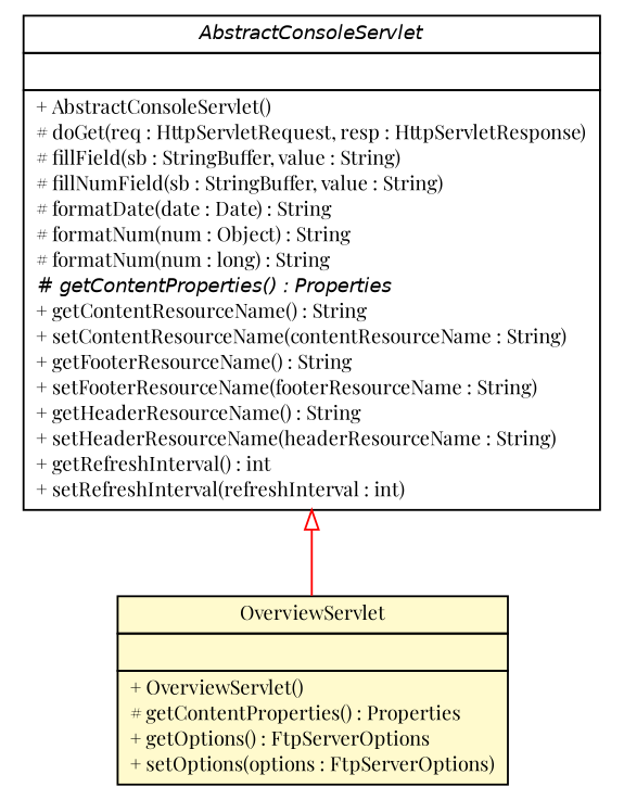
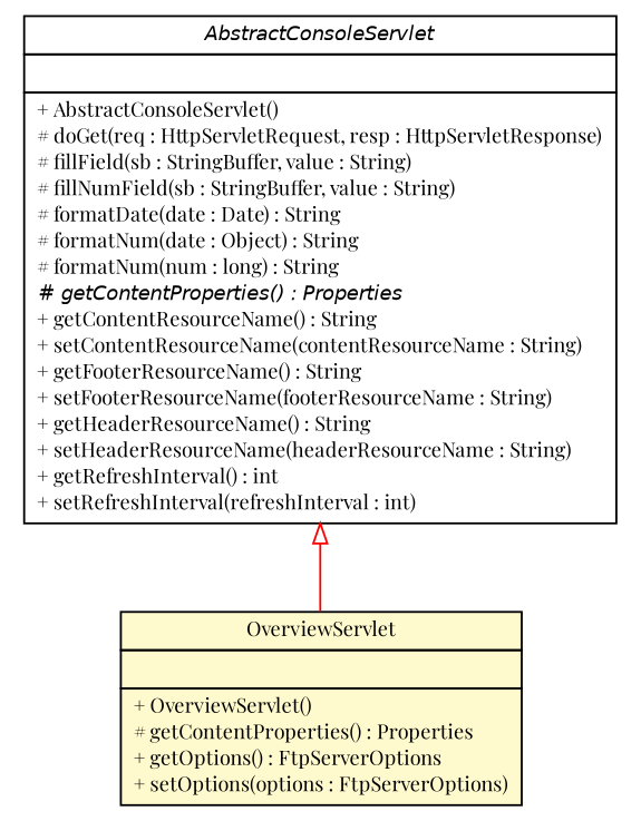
  digraph {
    nodesep=0.25
    ranksep=0.5
    fontname="Playfair Display"
    node [fontcolor=black fontname="Playfair Display" fontsize=10.0 shape=plaintext]
-   n1 [label=<<table title="com.apporiented.hermesftp.console.AbstractConsoleServlet" border="0" cellborder="1" cellspacing="0" cellpadding="2" port="p" href="./AbstractConsoleServlet.html"> 		<tr><td><table border="0" cellspacing="0" cellpadding="1"> <tr><td align="center" balign="center"><font face="Helvetica-Oblique"> AbstractConsoleServlet </font></td></tr> 		</table></td></tr> 		<tr><td><table border="0" cellspacing="0" cellpadding="1"> <tr><td align="left" balign="left">  </td></tr> 		</table></td></tr> 		<tr><td><table border="0" cellspacing="0" cellpadding="1"> <tr><td align="left" balign="left"> + AbstractConsoleServlet() </td></tr> <tr><td align="left" balign="left"> # doGet(req : HttpServletRequest, resp : HttpServletResponse) </td></tr> <tr><td align="left" balign="left"> # fillField(sb : StringBuffer, value : String) </td></tr> <tr><td align="left" balign="left"> # fillNumField(sb : StringBuffer, value : String) </td></tr> <tr><td align="left" balign="left"> # formatDate(date : Date) : String </td></tr> <tr><td align="left" balign="left"> # formatNum(num : Object) : String </td></tr> <tr><td align="left" balign="left"> # formatNum(num : long) : String </td></tr> <tr><td align="left" balign="left"><font face="Helvetica-Oblique" point-size="10.0"> # getContentProperties() : Properties </font></td></tr> <tr><td align="left" balign="left"> + getContentResourceName() : String </td></tr> <tr><td align="left" balign="left"> + setContentResourceName(contentResourceName : String) </td></tr> <tr><td align="left" balign="left"> + getFooterResourceName() : String </td></tr> <tr><td align="left" balign="left"> + setFooterResourceName(footerResourceName : String) </td></tr> <tr><td align="left" balign="left"> + getHeaderResourceName() : String </td></tr> <tr><td align="left" balign="left"> + setHeaderResourceName(headerResourceName : String) </td></tr> <tr><td align="left" balign="left"> + getRefreshInterval() : int </td></tr> <tr><td align="left" balign="left"> + setRefreshInterval(refreshInterval : int) </td></tr> 		</table></td></tr> 		</table>>]
+   n1 [label=<<table title="com.apporiented.hermesftp.console.AbstractConsoleServlet" border="0" cellborder="1" cellspacing="0" cellpadding="2" port="p" href="./AbstractConsoleServlet.html"> 		<tr><td><table border="0" cellspacing="0" cellpadding="1"> <tr><td align="center" balign="center"><font face="Helvetica-Oblique"> AbstractConsoleServlet </font></td></tr> 		</table></td></tr> 		<tr><td><table border="0" cellspacing="0" cellpadding="1"> <tr><td align="left" balign="left">  </td></tr> 		</table></td></tr> 		<tr><td><table border="0" cellspacing="0" cellpadding="1"> <tr><td align="left" balign="left"> + AbstractConsoleServlet() </td></tr> <tr><td align="left" balign="left"> # doGet(req : HttpServletRequest, resp : HttpServletResponse) </td></tr> <tr><td align="left" balign="left"> # fillField(sb : StringBuffer, value : String) </td></tr> <tr><td align="left" balign="left"> # fillNumField(sb : StringBuffer, value : String) </td></tr> <tr><td align="left" balign="left"> # formatDate(date : Date) : String </td></tr> <tr><td align="left" balign="left"> # formatNum(date : Object) : String </td></tr> <tr><td align="left" balign="left"> # formatNum(num : long) : String </td></tr> <tr><td align="left" balign="left"><font face="Helvetica-Oblique" point-size="10.0"> # getContentProperties() : Properties </font></td></tr> <tr><td align="left" balign="left"> + getContentResourceName() : String </td></tr> <tr><td align="left" balign="left"> + setContentResourceName(contentResourceName : String) </td></tr> <tr><td align="left" balign="left"> + getFooterResourceName() : String </td></tr> <tr><td align="left" balign="left"> + setFooterResourceName(footerResourceName : String) </td></tr> <tr><td align="left" balign="left"> + getHeaderResourceName() : String </td></tr> <tr><td align="left" balign="left"> + setHeaderResourceName(headerResourceName : String) </td></tr> <tr><td align="left" balign="left"> + getRefreshInterval() : int </td></tr> <tr><td align="left" balign="left"> + setRefreshInterval(refreshInterval : int) </td></tr> 		</table></td></tr> 		</table>>]
    n2 [label=<<table title="com.apporiented.hermesftp.console.OverviewServlet" border="0" cellborder="1" cellspacing="0" cellpadding="2" port="p" bgcolor="lemonChiffon" href="./OverviewServlet.html"> 		<tr><td><table border="0" cellspacing="0" cellpadding="1"> <tr><td align="center" balign="center"> OverviewServlet </td></tr> 		</table></td></tr> 		<tr><td><table border="0" cellspacing="0" cellpadding="1"> <tr><td align="left" balign="left">  </td></tr> 		</table></td></tr> 		<tr><td><table border="0" cellspacing="0" cellpadding="1"> <tr><td align="left" balign="left"> + OverviewServlet() </td></tr> <tr><td align="left" balign="left"> # getContentProperties() : Properties </td></tr> <tr><td align="left" balign="left"> + getOptions() : FtpServerOptions </td></tr> <tr><td align="left" balign="left"> + setOptions(options : FtpServerOptions) </td></tr> 		</table></td></tr> 		</table>>]
    n1 -> n2 [arrowtail=empty dir=back fontname="Playfair Display" fontsize=10 headport=p labelfontname=Helvetica labelfontsize=10 tailport=p color=red]
  }
